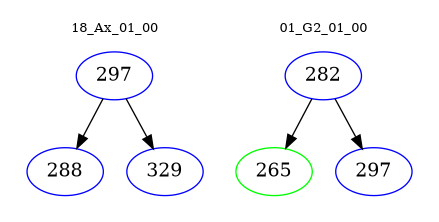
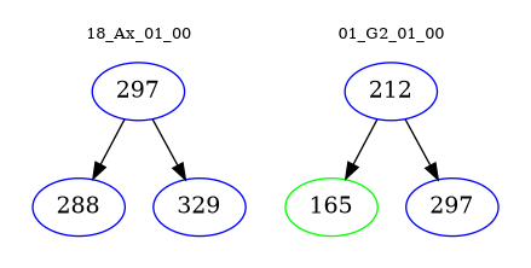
  digraph {
    node [color=blue]
    edge [color=black]
    n1 [label=297]
    n2 [label=288]
    n3 [label=329]
-   n4 [label=282]
-   n5 [color=green label=265]
+   n4 [label=212]
+   n5 [color=green label=165]
    n6 [label=297]
    subgraph cluster_1 {
      color=white
      fontsize=10
      label="18_Ax_01_00"
      n1
      n2
      n3
    }
    subgraph cluster_2 {
      color=white
      fontsize=10
      label="01_G2_01_00"
      n4
      n5
      n6
    }
    n1 -> n2
    n1 -> n3
    n4 -> n5
    n4 -> n6
  }
